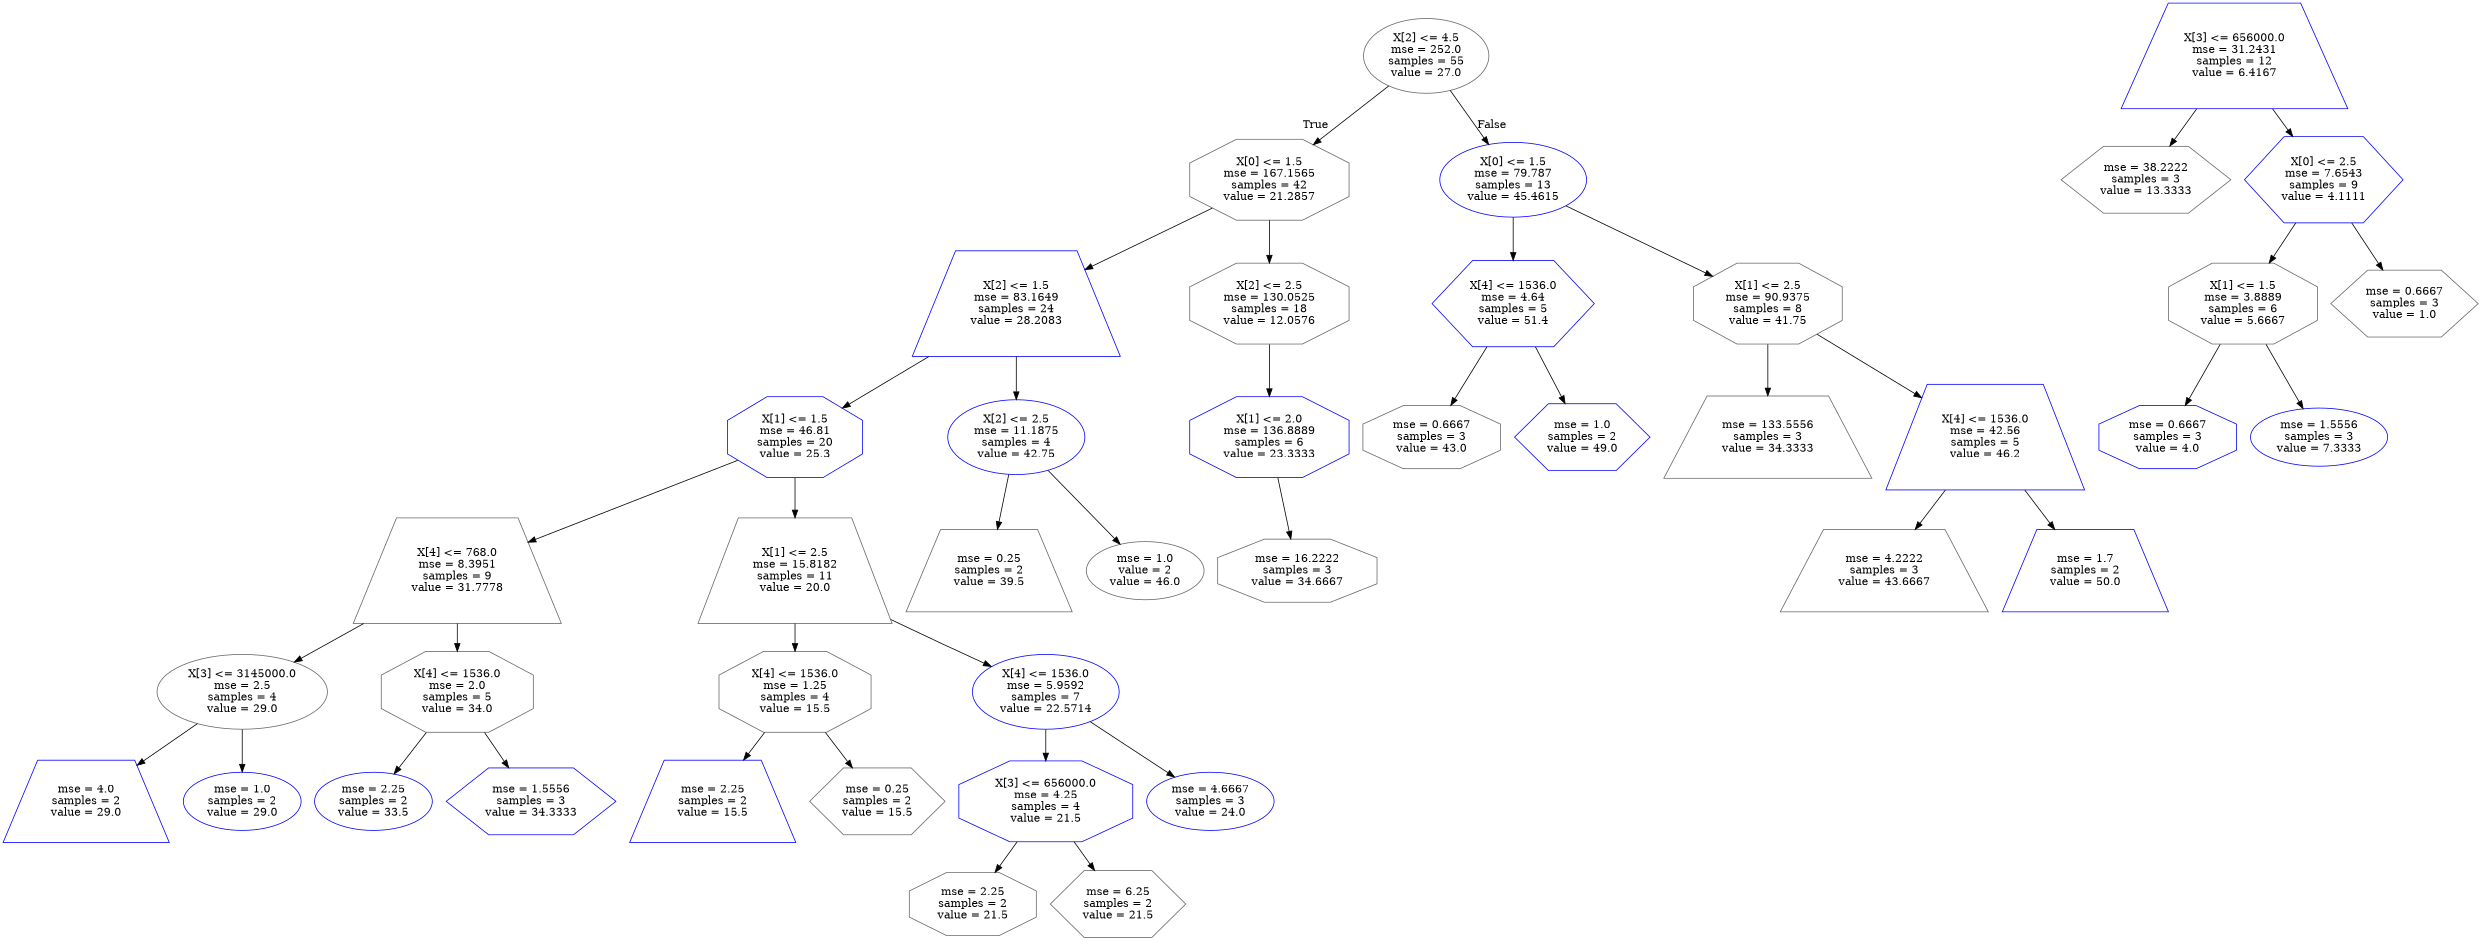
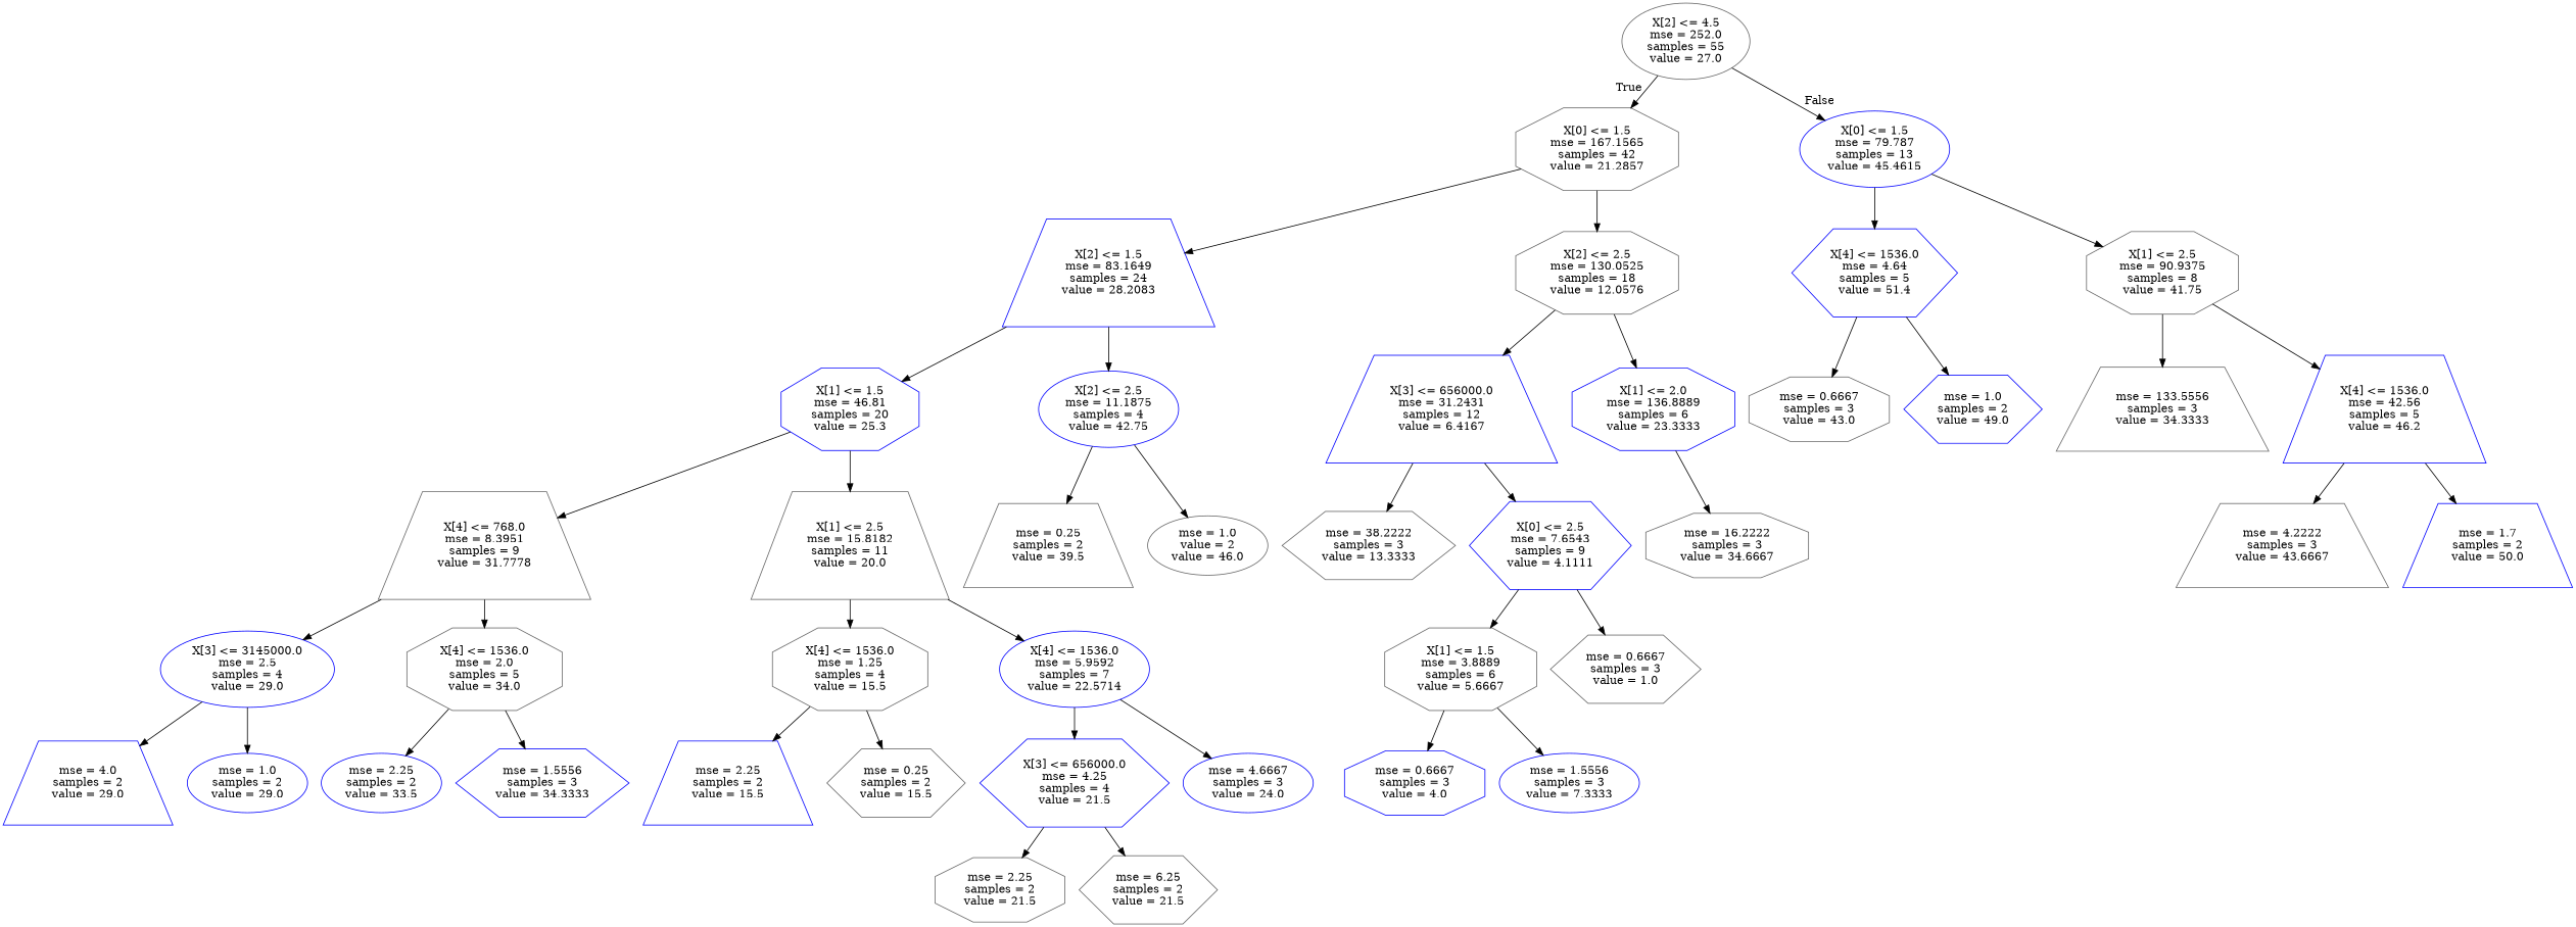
  digraph {
    node [color=gray40 shape=octagon]
    n1 [label="X[2] <= 4.5\nmse = 252.0\nsamples = 55\nvalue = 27.0" shape=ellipse]
    n2 [label="X[0] <= 1.5\nmse = 167.1565\nsamples = 42\nvalue = 21.2857"]
    n3 [color=blue label="X[0] <= 1.5\nmse = 79.787\nsamples = 13\nvalue = 45.4615" shape=ellipse]
    n4 [color=blue label="X[2] <= 1.5\nmse = 83.1649\nsamples = 24\nvalue = 28.2083" shape=trapezium]
    n5 [label="X[2] <= 2.5\nmse = 130.0525\nsamples = 18\nvalue = 12.0576"]
    n6 [color=blue label="X[4] <= 1536.0\nmse = 4.64\nsamples = 5\nvalue = 51.4" shape=hexagon]
    n7 [label="X[1] <= 2.5\nmse = 90.9375\nsamples = 8\nvalue = 41.75"]
    n8 [color=blue label="X[1] <= 1.5\nmse = 46.81\nsamples = 20\nvalue = 25.3"]
    n9 [color=blue label="X[2] <= 2.5\nmse = 11.1875\nsamples = 4\nvalue = 42.75" shape=ellipse]
    n10 [color=blue label="X[3] <= 656000.0\nmse = 31.2431\nsamples = 12\nvalue = 6.4167" shape=trapezium]
    n11 [color=blue label="X[1] <= 2.0\nmse = 136.8889\nsamples = 6\nvalue = 23.3333"]
    n12 [label="X[4] <= 768.0\nmse = 8.3951\nsamples = 9\nvalue = 31.7778" shape=trapezium]
    n13 [label="X[1] <= 2.5\nmse = 15.8182\nsamples = 11\nvalue = 20.0" shape=trapezium]
    n14 [label="mse = 0.25\nsamples = 2\nvalue = 39.5" shape=trapezium]
    n15 [label="mse = 1.0\nvalue = 2\nvalue = 46.0" shape=ellipse]
-   n16 [label="X[3] <= 3145000.0\nmse = 2.5\nsamples = 4\nvalue = 29.0" shape=ellipse]
+   n16 [color=blue label="X[3] <= 3145000.0\nmse = 2.5\nsamples = 4\nvalue = 29.0" shape=ellipse]
    n17 [label="X[4] <= 1536.0\nmse = 2.0\nsamples = 5\nvalue = 34.0"]
    n18 [label="X[4] <= 1536.0\nmse = 1.25\nsamples = 4\nvalue = 15.5"]
    n19 [color=blue label="X[4] <= 1536.0\nmse = 5.9592\nsamples = 7\nvalue = 22.5714" shape=ellipse]
    n20 [color=blue label="mse = 4.0\nsamples = 2\nvalue = 29.0" shape=trapezium]
    n21 [color=blue label="mse = 1.0\nsamples = 2\nvalue = 29.0" shape=ellipse]
    n22 [color=blue label="mse = 2.25\nsamples = 2\nvalue = 33.5" shape=ellipse]
    n23 [color=blue label="mse = 1.5556\nsamples = 3\nvalue = 34.3333" shape=hexagon]
    n24 [color=blue label="mse = 2.25\nsamples = 2\nvalue = 15.5" shape=trapezium]
    n25 [label="mse = 0.25\nsamples = 2\nvalue = 15.5" shape=hexagon]
-   n26 [color=blue label="X[3] <= 656000.0\nmse = 4.25\nsamples = 4\nvalue = 21.5"]
+   n26 [color=blue label="X[3] <= 656000.0\nmse = 4.25\nsamples = 4\nvalue = 21.5" shape=hexagon]
    n27 [color=blue label="mse = 4.6667\nsamples = 3\nvalue = 24.0" shape=ellipse]
    n28 [label="mse = 2.25\nsamples = 2\nvalue = 21.5"]
    n29 [label="mse = 6.25\nsamples = 2\nvalue = 21.5" shape=hexagon]
    n30 [label="mse = 38.2222\nsamples = 3\nvalue = 13.3333" shape=hexagon]
    n31 [color=blue label="X[0] <= 2.5\nmse = 7.6543\nsamples = 9\nvalue = 4.1111" shape=hexagon]
    n32 [label="mse = 16.2222\nsamples = 3\nvalue = 34.6667"]
    n33 [label="X[1] <= 1.5\nmse = 3.8889\nsamples = 6\nvalue = 5.6667"]
    n34 [label="mse = 0.6667\nsamples = 3\nvalue = 1.0" shape=hexagon]
    n35 [color=blue label="mse = 0.6667\nsamples = 3\nvalue = 4.0"]
    n36 [color=blue label="mse = 1.5556\nsamples = 3\nvalue = 7.3333" shape=ellipse]
    n37 [label="mse = 0.6667\nsamples = 3\nvalue = 43.0"]
    n38 [color=blue label="mse = 1.0\nsamples = 2\nvalue = 49.0" shape=hexagon]
    n39 [label="mse = 133.5556\nsamples = 3\nvalue = 34.3333" shape=trapezium]
    n40 [color=blue label="X[4] <= 1536.0\nmse = 42.56\nsamples = 5\nvalue = 46.2" shape=trapezium]
    n41 [label="mse = 4.2222\nsamples = 3\nvalue = 43.6667" shape=trapezium]
    n42 [color=blue label="mse = 1.7\nsamples = 2\nvalue = 50.0" shape=trapezium]
    n1 -> n2 [headlabel=True labelangle=45 labeldistance=2.5]
    n1 -> n3 [headlabel=False labelangle=-45 labeldistance=2.5]
    n2 -> n4
    n2 -> n5
    n3 -> n6
    n3 -> n7
    n4 -> n8
    n4 -> n9
+   n5 -> n10
    n5 -> n11
    n6 -> n37
    n6 -> n38
    n7 -> n39
    n7 -> n40
    n8 -> n12
    n8 -> n13
    n9 -> n14
    n9 -> n15
    n10 -> n30
    n10 -> n31
    n11 -> n32
    n12 -> n16
    n12 -> n17
    n13 -> n18
    n13 -> n19
    n16 -> n20
    n16 -> n21
    n17 -> n22
    n17 -> n23
    n18 -> n24
    n18 -> n25
    n19 -> n26
    n19 -> n27
    n26 -> n28
    n26 -> n29
    n31 -> n33
    n31 -> n34
    n33 -> n35
    n33 -> n36
    n40 -> n41
    n40 -> n42
  }
